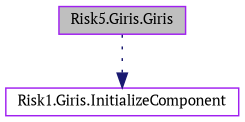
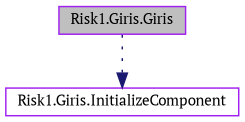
  digraph {
    rankdir=TB
    fontname="PT Serif"
    node [color=purple fontname="PT Serif" fontsize=10 shape=record]
-   n1 [fillcolor=grey75 fontcolor=black height=0.2 label="Risk5.Giris.Giris" style=filled width=0.4]
+   n1 [fillcolor=grey75 fontcolor=black height=0.2 label="Risk1.Giris.Giris" style=filled width=0.4]
    n2 [height=0.2 label="Risk1.Giris.InitializeComponent" width=0.4]
    n1 -> n2 [color=midnightblue fontname="PT Serif" fontsize=10 labelfontname=FreeSans labelfontsize=10 style=dotted]
  }
